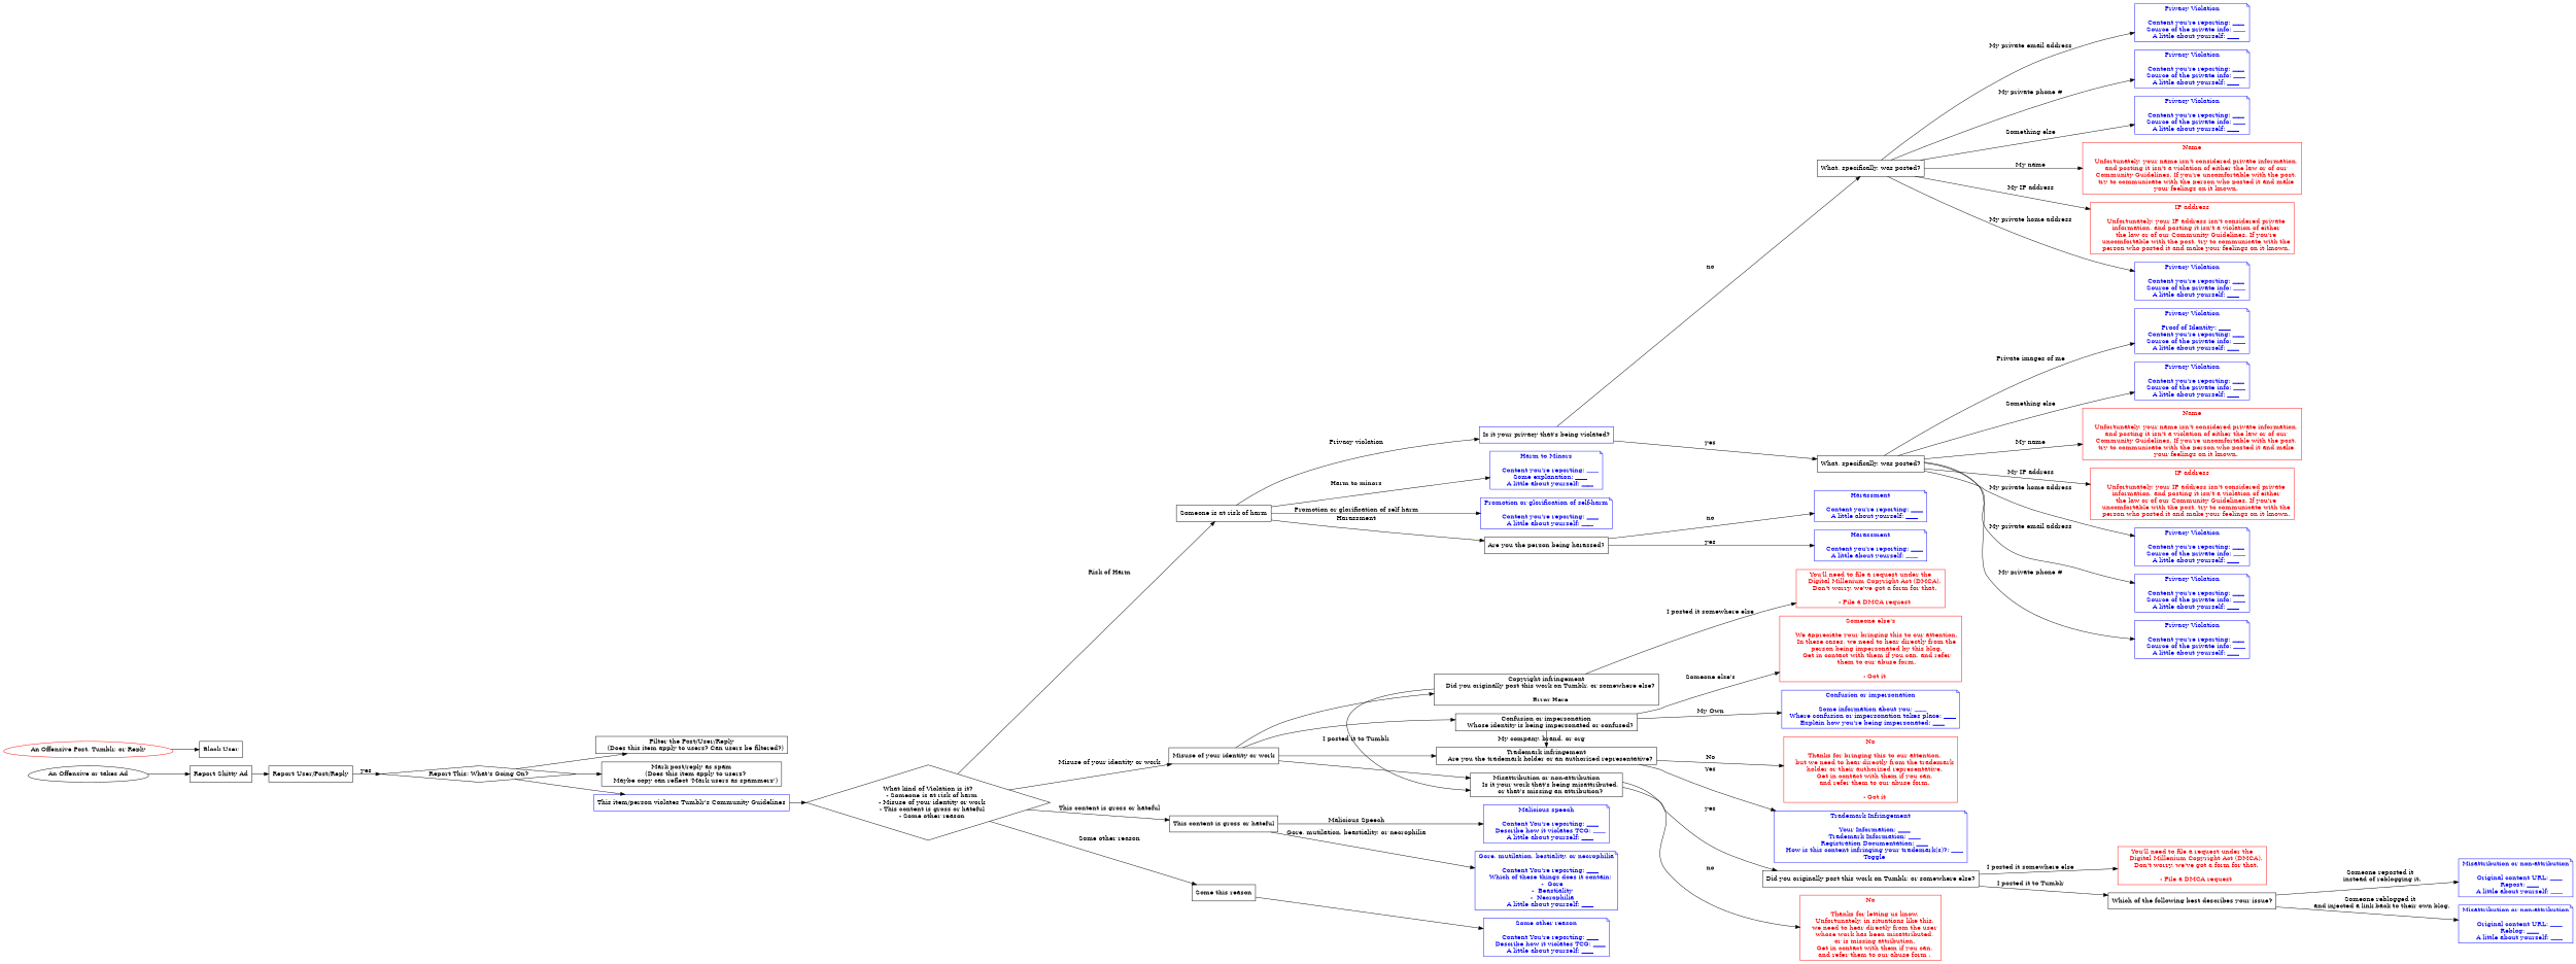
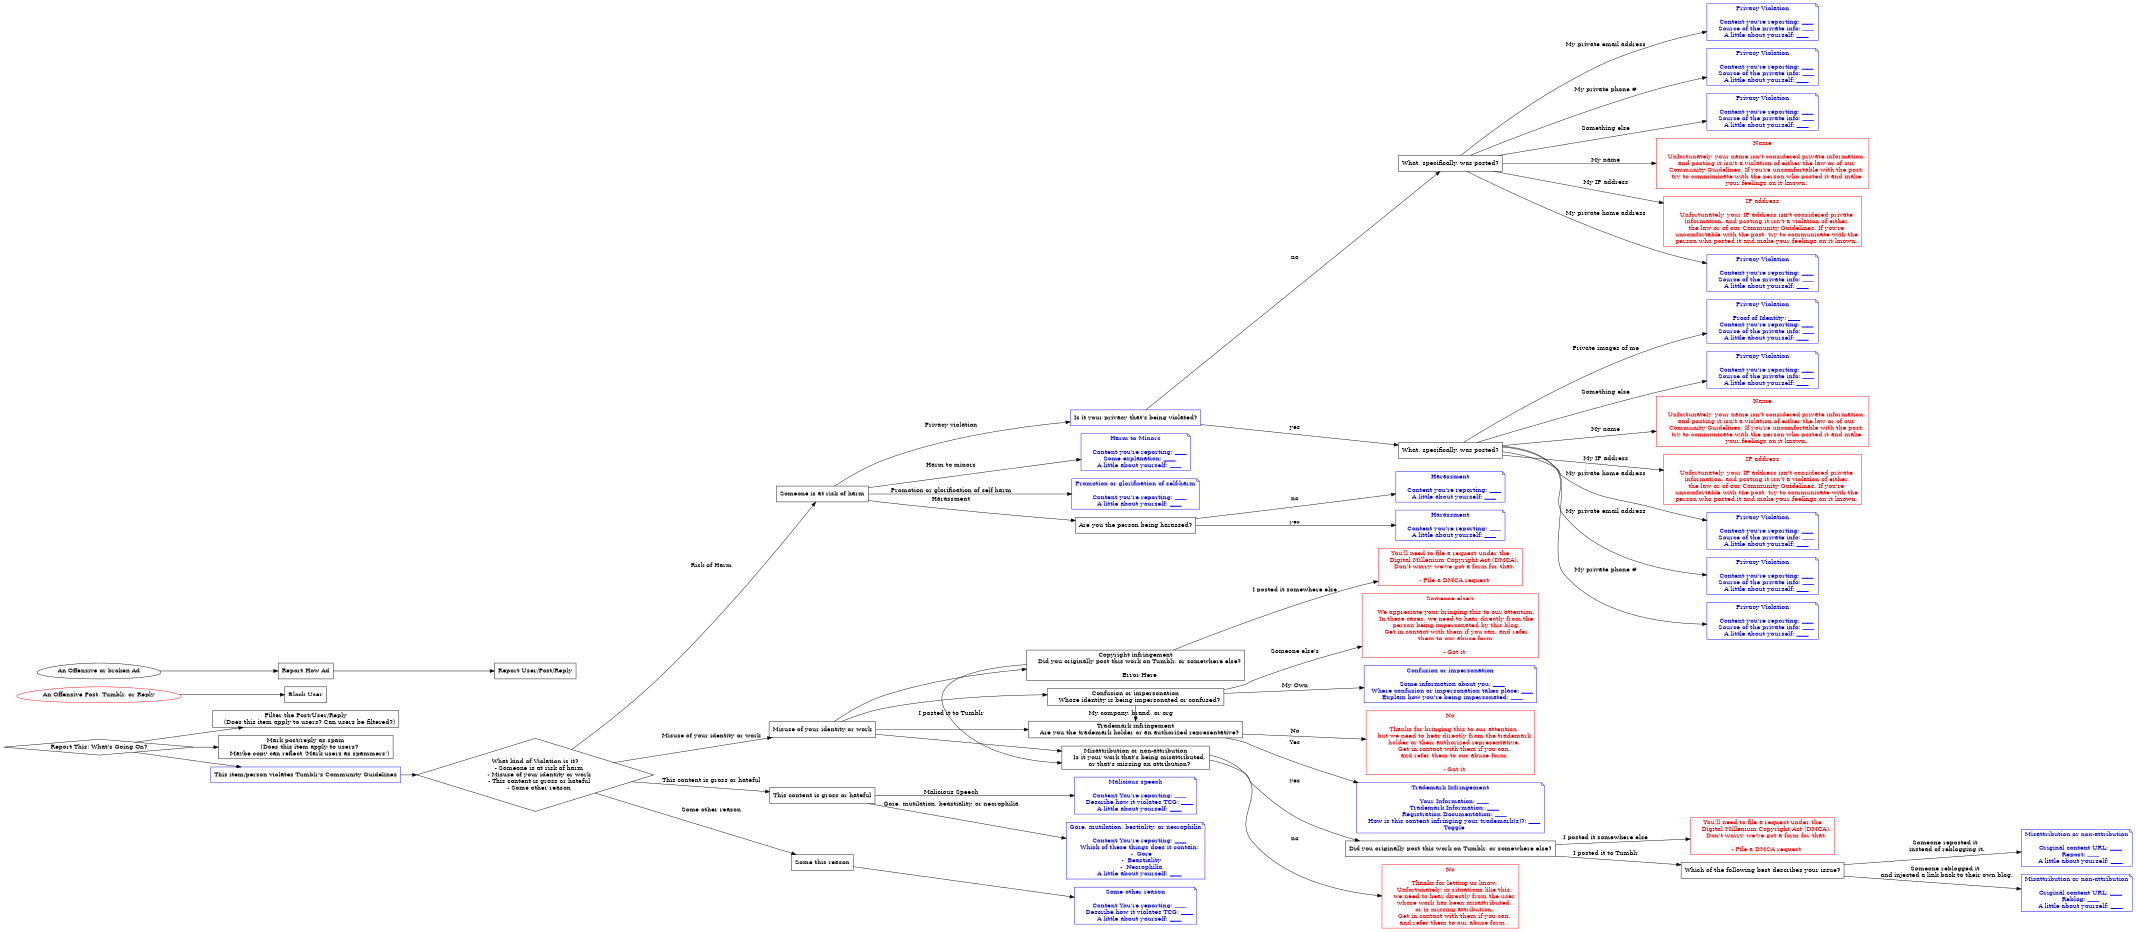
  digraph {
    rankdir=LR
    node [shape=rectangle color=Blue]
    n1 [label="Misattribution or non-attribution\n    Is it your work that's being misattributed,\n    or that's missing an attribution?" color=""]
    n2 [label="Copyright infringement\n    Did you originally post this work on Tumblr, or somewhere else?\n\n    Error Here" color=""]
    n3 [label="Trademark infringement\n    Are you the trademark holder or an authorized representative?" color=""]
    n4 [label="Confusion or impersonation\n    Whose identity is being impersonated or confused?" color=""]
    n5 [label="Did you originally post this work on Tumblr, or somewhere else?" color=""]
    n6 [color=Red fontcolor=Red label="No\n\n    Thanks for letting us know.\n    Unfortunately, in situations like this,\n    we need to hear directly from the user\n    whose work has been misattributed,\n    or is missing attribution.\n    Get in contact with them if you can,\n    and refer them to our abuse form ."]
    n7 [color=Red fontcolor=Red label="You'll need to file a request under the\n    Digital Millenium Copyright Act (DMCA).\n    Don't worry, we've got a form for that.\n\n    - File a DMCA request"]
    n8 [fontcolor=Blue label="Trademark Infringement\n\n    Your Information: ____\n    Trademark Information: ____\n    Registration Documentation: ____\n    How is this content infringing your trademark(s)?: ____\n    Toggle" shape=note]
    n9 [color=Red fontcolor=Red label="No\n\n    Thanks for bringing this to our attention,\n    but we need to hear directly from the trademark\n    holder or their authorized representative.\n    Get in contact with them if you can,\n    and refer them to our abuse form.\n\n    - Got it"]
    n10 [fontcolor=Blue label="Confusion or impersonation\n\n  Some information about you: ____\n  Where confusion or impersonation takes place: ____\n  Explain how you're being impersonated: ____" shape=note]
    n11 [color=Red fontcolor=Red label="Someone else's\n\n      We appreciate your bringing this to our attention.\n      In these cases, we need to hear directly from the\n      person being impersonated by this blog.\n      Get in contact with them if you can, and refer\n      them to our abuse form.\n\n    - Got it"]
    n12 [color=Red label="An Offensive Post, Tumblr, or Reply" shape=egg style=rounded]
    n13 [label="Block User" color=""]
    n14 [label="Report User/Post/Reply" color=""]
    n15 [label="Report This: What's Going On?" shape=diamond color=""]
-   n16 [label="An Offensive or takes Ad" shape=egg style=rounded color=""]
-   n17 [label="Report Shitty Ad" color=""]
+   n16 [label="An Offensive or broken Ad" shape=egg style=rounded color=""]
+   n17 [label="Report How Ad" color=""]
    n18 [label="Filter the Post/User/Reply\n    (Does this item apply to users? Can users be filtered?)" color=""]
    n19 [label="Mark post/reply as spam\n    (Does this item apply to users?\n    Maybe copy can reflect 'Mark users as spammers')" color=""]
    n20 [label="This item/person violates Tumblr's Community Guidelines"]
    n21 [label="What kind of Violation is it?\n    - Someone is at risk of harm\n    - Misuse of your identity or work\n    - This content is gross or hateful\n    - Some other reason" shape=diamond color=""]
    n22 [label="Someone is at risk of harm" color=""]
    n23 [label="Misuse of your identity or work" color=""]
    n24 [label="This content is gross or hateful" color=""]
    n25 [label="Some this reason" color=""]
    n26 [label="Are you the person being harassed?" color=""]
    n27 [label="Is it your privacy that's being violated?"]
    n28 [fontcolor=Blue label="Harm to Minors\n\n    Content you're reporting: ____\n    Some explanation: ____\n    A little about yourself: ____" shape=note]
    n29 [fontcolor=Blue label="Promotion or glorification of self-harm\n\n    Content you're reporting: ____\n    A little about yourself: ____" shape=note]
    n30 [fontcolor=Blue label="Gore, mutilation, bestiality, or necrophilia\n\n    Content You're reporting: ____\n    Which of these things does it contain:\n      -  Gore\n      -  Beastiality\n      -  Necrophilia\n    A little about yourself: ____" shape=note]
    n31 [fontcolor=Blue label="Malicious speech\n\n    Content You're reporting: ____\n    Describe how it violates TCG: ____\n    A little about yourself: ____" shape=note]
    n32 [fontcolor=Blue label="Some other reason\n\n    Content You're reporting: ____\n    Describe how it violates TCG: ____\n    A little about yourself: ____" shape=note]
    n33 [fontcolor=Blue label="Harassment\n\n    Content you're reporting: ____\n    A little about yourself: ____" shape=note]
    n34 [fontcolor=Blue label="Harassment\n\n    Content you're reporting: ____\n    A little about yourself: ____" shape=note]
    n35 [label="What, specifically, was posted?" color=""]
    n36 [label="What, specifically, was posted?" color=""]
    n37 [color=Red fontcolor=Red label="Name\n\n    Unfortunately, your name isn't considered private information,\n    and posting it isn't a violation of either the law or of our\n    Community Guidelines. If you're uncomfortable with the post,\n    try to communicate with the person who posted it and make\n    your feelings on it known."]
    n38 [color=Red fontcolor=Red label="IP address\n\n    Unfortunately, your IP address isn't considered private\n    information, and posting it isn't a violation of either\n    the law or of our Community Guidelines. If you're\n    uncomfortable with the post, try to communicate with the\n    person who posted it and make your feelings on it known."]
    n39 [fontcolor=Blue label="Privacy Violation\n\n    Content you're reporting: ____\n    Source of the private info: ____\n    A little about yourself: ____" shape=note]
    n40 [fontcolor=Blue label="Privacy Violation\n\n    Content you're reporting: ____\n    Source of the private info: ____\n    A little about yourself: ____" shape=note]
    n41 [fontcolor=Blue label="Privacy Violation\n\n    Content you're reporting: ____\n    Source of the private info: ____\n    A little about yourself: ____" shape=note]
    n42 [fontcolor=Blue label="Privacy Violation\n\n    Proof of Identity: ____\n    Content you're reporting: ____\n    Source of the private info: ____\n    A little about yourself: ____" shape=note]
    n43 [fontcolor=Blue label="Privacy Violation\n\n    Content you're reporting: ____\n    Source of the private info: ____\n    A little about yourself: ____" shape=note]
    n44 [color=Red fontcolor=Red label="Name\n\n    Unfortunately, your name isn't considered private information,\n    and posting it isn't a violation of either the law or of our\n    Community Guidelines. If you're uncomfortable with the post,\n    try to communicate with the person who posted it and make\n    your feelings on it known."]
    n45 [color=Red fontcolor=Red label="IP address\n\n    Unfortunately, your IP address isn't considered private\n    information, and posting it isn't a violation of either\n    the law or of our Community Guidelines. If you're\n    uncomfortable with the post, try to communicate with the\n    person who posted it and make your feelings on it known."]
    n46 [fontcolor=Blue label="Privacy Violation\n\n    Content you're reporting: ____\n    Source of the private info: ____\n    A little about yourself: ____" shape=note]
    n47 [fontcolor=Blue label="Privacy Violation\n\n    Content you're reporting: ____\n    Source of the private info: ____\n    A little about yourself: ____" shape=note]
    n48 [fontcolor=Blue label="Privacy Violation\n\n    Content you're reporting: ____\n    Source of the private info: ____\n    A little about yourself: ____" shape=note]
    n49 [fontcolor=Blue label="Privacy Violation\n\n    Content you're reporting: ____\n    Source of the private info: ____\n    A little about yourself: ____" shape=note]
    n50 [label="Which of the following best describes your issue?" color=""]
    n51 [color=Red fontcolor=Red label="You'll need to file a request under the\n    Digital Millenium Copyright Act (DMCA).\n    Don't worry, we've got a form for that.\n\n    - File a DMCA request"]
    n52 [fontcolor=Blue label="Misattribution or non-attribution\n\n    Original content URL: ____\n    Repost: ____\n    A little about yourself: ____" shape=note]
    n53 [fontcolor=Blue label="Misattribution or non-attribution\n\n    Original content URL: ____\n    Reblog: ____\n    A little about yourself: ____" shape=note]
    subgraph sub_1 {
      rank=same
      n1
      n2
      n3
      n4
    }
    n1 -> n5 [label=yes]
    n1 -> n6 [label=no]
    n2 -> n1 [label="I posted it to Tumblr"]
    n2 -> n7 [label="I posted it somewhere else"]
    n3 -> n8 [label=Yes]
    n3 -> n9 [label=No]
    n4 -> n3 [label="My company, brand, or org"]
    n4 -> n10 [label="My Own"]
    n4 -> n11 [label="Someone else's"]
    n5 -> n50 [label="I posted it to Tumblr"]
    n5 -> n51 [label="I posted it somewhere else"]
    n12 -> n13
-   n14 -> n15 [label=yes]
    n15 -> n18
    n15 -> n19
    n15 -> n20
    n16 -> n17
    n17 -> n14
    n20 -> n21
    n21 -> n22 [label="Risk of Harm"]
    n21 -> n23 [label="Misuse of your identity or work"]
    n21 -> n24 [label="This content is gross or hateful"]
    n21 -> n25 [label="Some other reason"]
    n22 -> n26 [label=Harassment]
    n22 -> n27 [label="Privacy violation"]
    n22 -> n28 [label="Harm to minors"]
    n22 -> n29 [label="Promotion or glorification of self harm"]
    n23 -> n1
    n23 -> n2
    n23 -> n3
    n23 -> n4
    n24 -> n30 [label="Gore, mutilation, beastiality, or necrophilia"]
    n24 -> n31 [label="Malicious Speech"]
    n25 -> n32
    n26 -> n33 [label=yes]
    n26 -> n34 [label=no]
    n27 -> n35 [label=yes]
    n27 -> n36 [label=no]
    n35 -> n37 [label="My name"]
    n35 -> n38 [label="My IP address"]
    n35 -> n39 [label="My private home address"]
    n35 -> n40 [label="My private email address"]
    n35 -> n41 [label="My private phone #"]
    n35 -> n42 [label="Private images of me"]
    n35 -> n43 [label="Something else"]
    n36 -> n44 [label="My name"]
    n36 -> n45 [label="My IP address"]
    n36 -> n46 [label="My private home address"]
    n36 -> n47 [label="My private email address"]
    n36 -> n48 [label="My private phone #"]
    n36 -> n49 [label="Something else"]
    n50 -> n52 [label="Someone reposted it\n  instead of reblogging it."]
    n50 -> n53 [label="Someone reblogged it\n  and injected a link back to their own blog."]
  }
